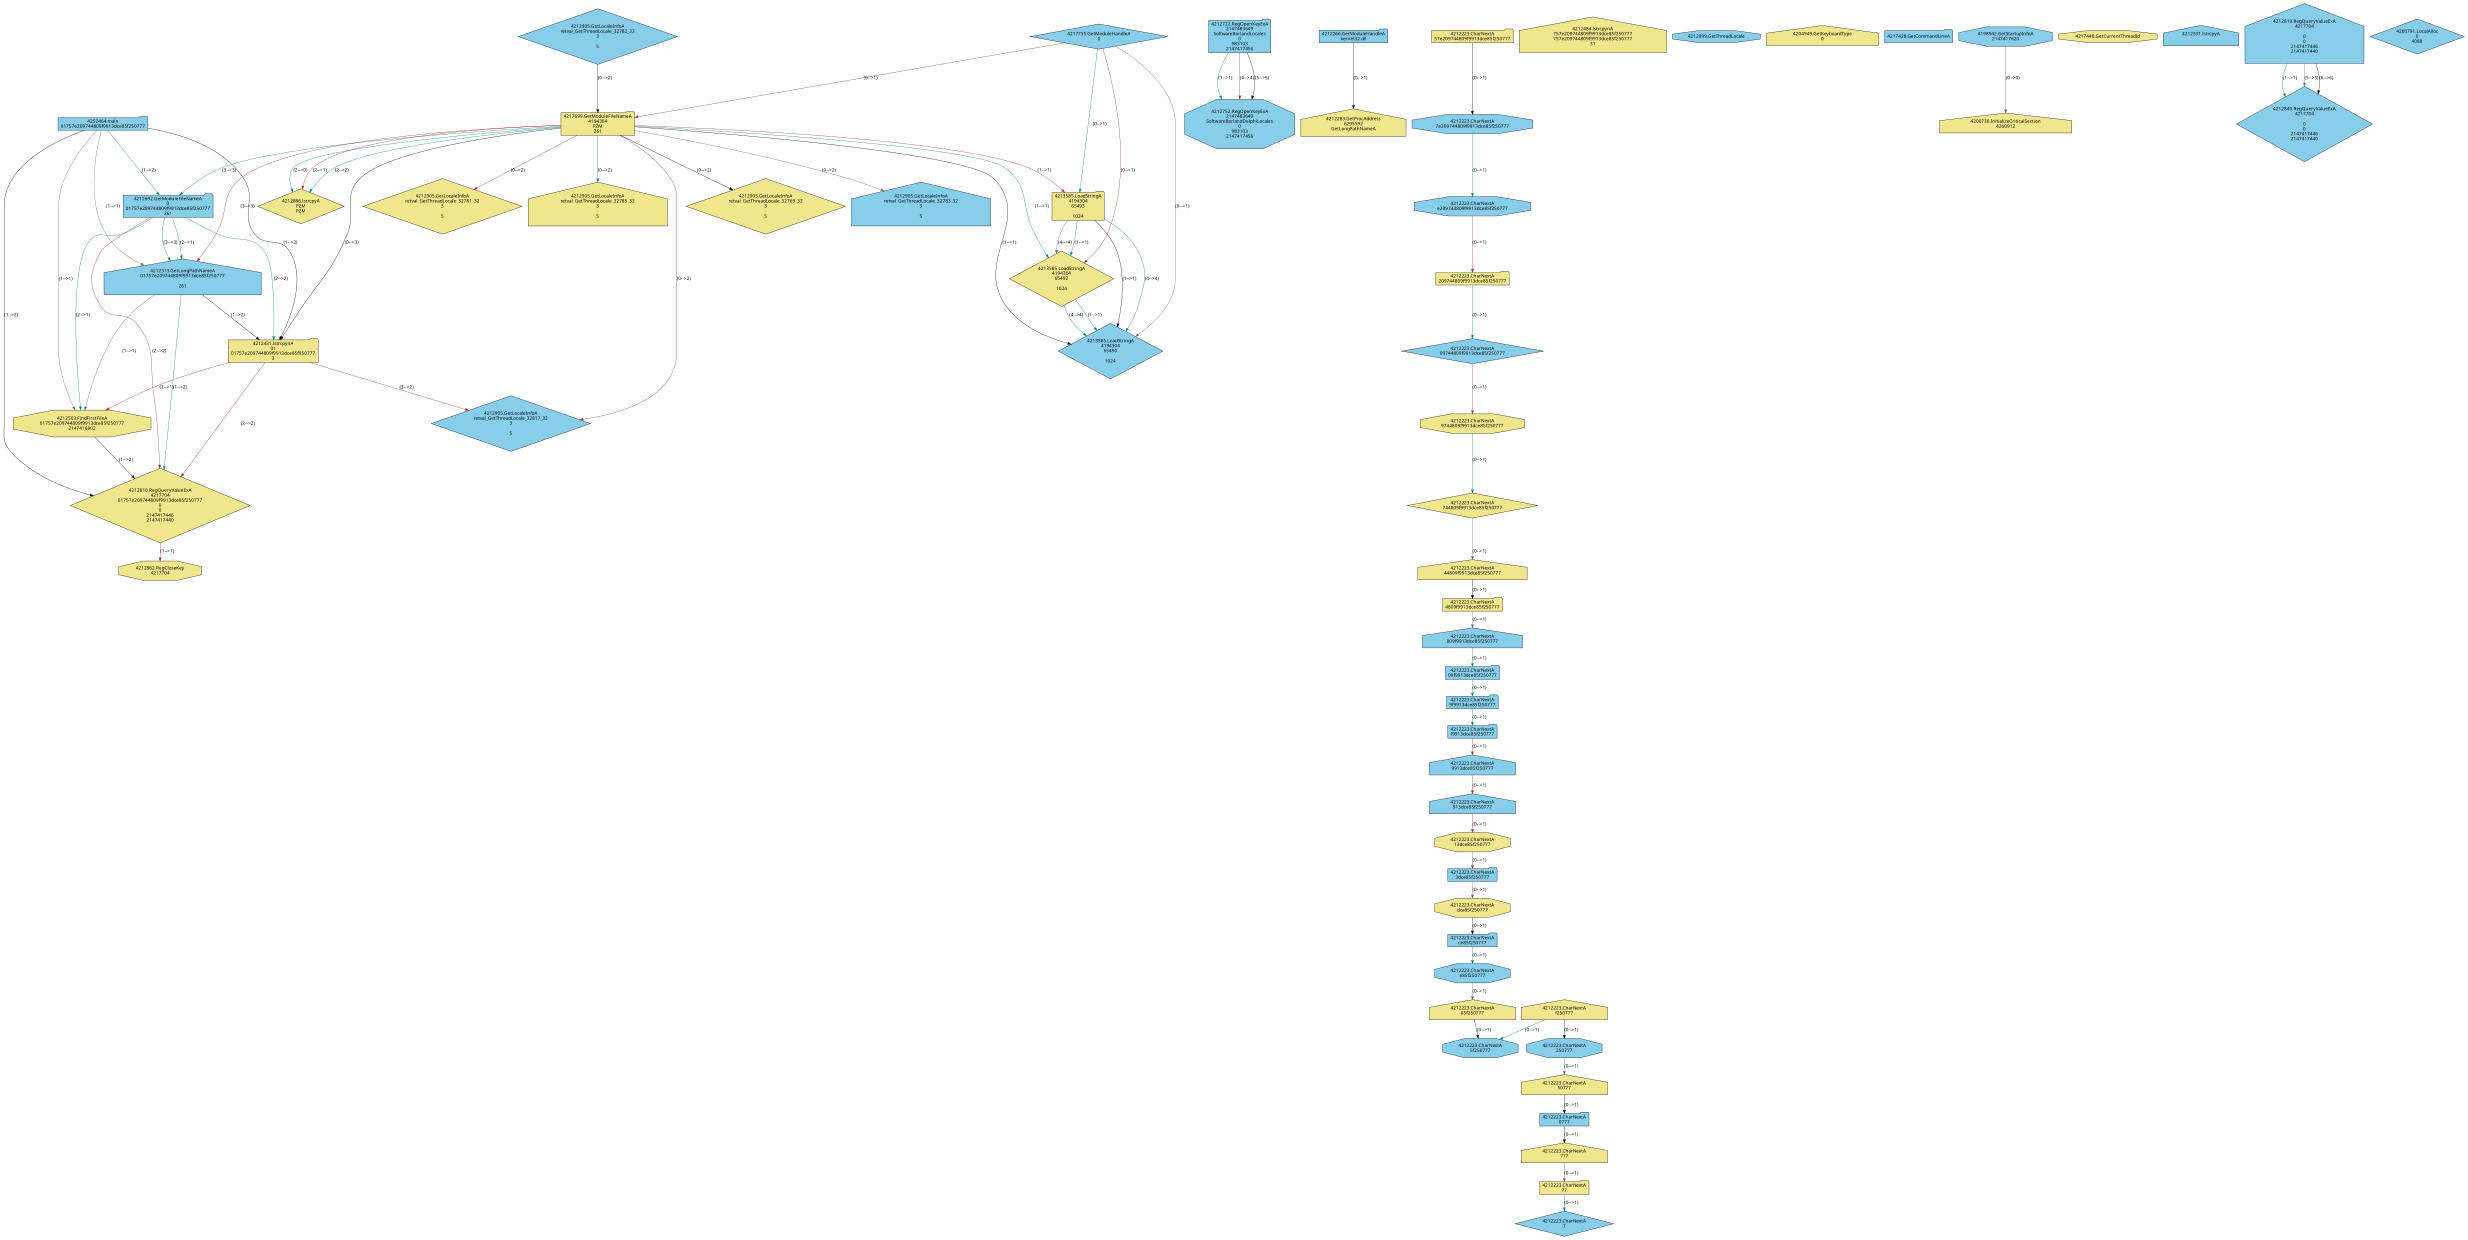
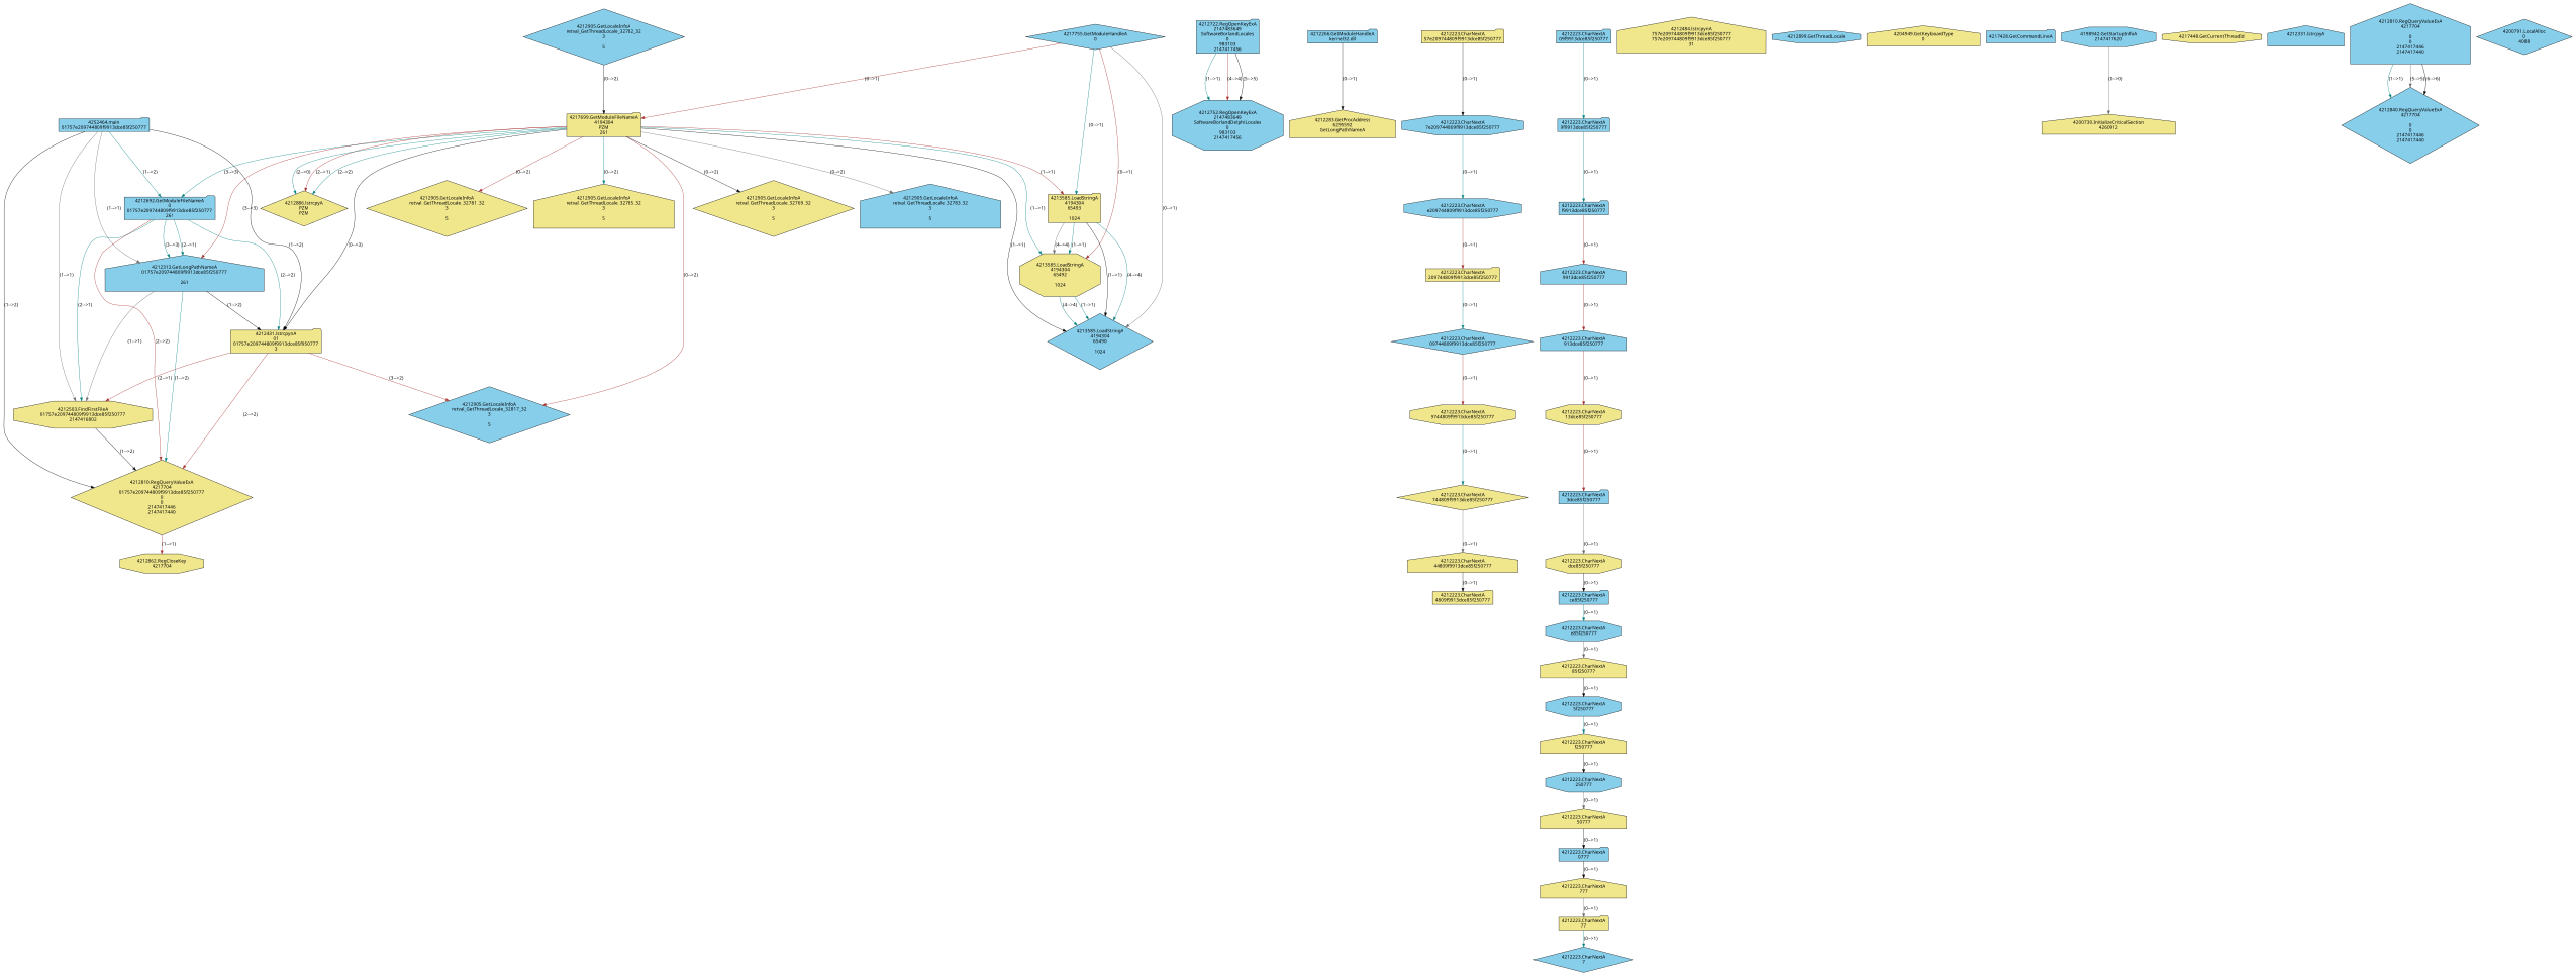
  digraph {
    fontname="Noto Sans"
    node [fillcolor=skyblue fontname="Noto Sans" shape=folder style=filled]
    edge [color=teal fontname="Noto Sans"]
    n1 [label="4252464.main\n01757e209744809f9913dce85f250777"]
    n2 [label="4212692.GetModuleFileNameA\n0\n01757e209744809f9913dce85f250777\n261"]
    n3 [label="4212313.GetLongPathNameA\n01757e209744809f9913dce85f250777\n\n261" shape=house]
    n4 [fillcolor=khaki label="4212431.lstrcpynA\n01\n01757e209744809f9913dce85f950777\n3"]
    n5 [fillcolor=khaki label="4212503.FindFirstFileA\n01757e209744809f9913dce85f250777\n2147416802" shape=octagon]
    n6 [fillcolor=khaki label="4212810.RegQueryValueExA\n4217704\n01757e209744809f9913dce85f250777\n0\n0\n2147417446\n2147417440" shape=diamond]
    n7 [label="4212905.GetLocaleInfoA\nretval_GetThreadLocale_32817_32\n3\n\n5" shape=diamond]
    n8 [fillcolor=khaki label="4212862.RegCloseKey\n4217704" shape=octagon]
    n9 [label="4217755.GetModuleHandleA\n0" shape=diamond]
    n10 [fillcolor=khaki label="4217699.GetModuleFileNameA\n4194304\nPZM\n261"]
    n11 [fillcolor=khaki label="4213585.LoadStringA\n4194304\n65493\n\n1024"]
-   n12 [fillcolor=khaki label="4213585.LoadStringA\n4194304\n65492\n\n1024" shape=diamond]
+   n12 [fillcolor=khaki label="4213585.LoadStringA\n4194304\n65492\n\n1024" shape=octagon]
    n13 [label="4213585.LoadStringA\n4194304\n65490\n\n1024" shape=diamond]
    n14 [fillcolor=khaki label="4212886.lstrcpyA\nPZM\nPZM" shape=diamond]
    n15 [fillcolor=khaki label="4212905.GetLocaleInfoA\nretval_GetThreadLocale_32781_32\n3\n\n5" shape=diamond]
    n16 [fillcolor=khaki label="4212905.GetLocaleInfoA\nretval_GetThreadLocale_32785_32\n3\n\n5" shape=house]
    n17 [fillcolor=khaki label="4212905.GetLocaleInfoA\nretval_GetThreadLocale_32769_32\n3\n\n5" shape=diamond]
    n18 [label="4212905.GetLocaleInfoA\nretval_GetThreadLocale_32783_32\n3\n\n5" shape=house]
    n19 [label="4212905.GetLocaleInfoA\nretval_GetThreadLocale_32782_32\n3\n\n5" shape=diamond]
    n20 [label="4212722.RegOpenKeyExA\n2147483649\nSoftware\Borland\Locales\n0\n983103\n2147417456"]
    n21 [label="4212752.RegOpenKeyExA\n2147483649\nSoftware\Borland\Delphi\Locales\n0\n983103\n2147417456" shape=octagon]
    n22 [label="4212266.GetModuleHandleA\nkernel32.dll"]
    n23 [fillcolor=khaki label="4212283.GetProcAddress\n6295592\nGetLongPathNameA" shape=house]
    n24 [fillcolor=khaki label="4212223.CharNextA\n57e209744809f9913dce85f250777"]
    n25 [label="4212223.CharNextA\n7e209744809f9913dce85f250777" shape=octagon]
    n26 [label="4212223.CharNextA\ne209744809f9913dce85f250777" shape=octagon]
    n27 [fillcolor=khaki label="4212223.CharNextA\n209744809f9913dce85f250777"]
    n28 [label="4212223.CharNextA\n09744809f9913dce85f250777" shape=diamond]
    n29 [fillcolor=khaki label="4212223.CharNextA\n9744809f9913dce85f250777" shape=octagon]
    n30 [fillcolor=khaki label="4212223.CharNextA\n744809f9913dce85f250777" shape=diamond]
    n31 [fillcolor=khaki label="4212223.CharNextA\n44809f9913dce85f250777" shape=house]
    n32 [fillcolor=khaki label="4212223.CharNextA\n4809f9913dce85f250777"]
-   n33 [label="4212223.CharNextA\n809f9913dce85f250777" shape=house]
    n34 [label="4212223.CharNextA\n09f9913dce85f250777"]
    n35 [label="4212223.CharNextA\n9f9913dce85f250777"]
    n36 [label="4212223.CharNextA\nf9913dce85f250777"]
    n37 [label="4212223.CharNextA\n9913dce85f250777" shape=house]
    n38 [label="4212223.CharNextA\n913dce85f250777" shape=house]
    n39 [fillcolor=khaki label="4212223.CharNextA\n13dce85f250777" shape=octagon]
    n40 [label="4212223.CharNextA\n3dce85f250777"]
    n41 [fillcolor=khaki label="4212223.CharNextA\ndce85f250777" shape=octagon]
    n42 [label="4212223.CharNextA\nce85f250777"]
    n43 [label="4212223.CharNextA\ne85f250777" shape=octagon]
    n44 [fillcolor=khaki label="4212223.CharNextA\n85f250777" shape=house]
    n45 [label="4212223.CharNextA\n5f250777" shape=octagon]
    n46 [fillcolor=khaki label="4212223.CharNextA\nf250777" shape=house]
    n47 [label="4212223.CharNextA\n250777" shape=octagon]
    n48 [fillcolor=khaki label="4212223.CharNextA\n50777" shape=house]
    n49 [label="4212223.CharNextA\n0777"]
    n50 [fillcolor=khaki label="4212223.CharNextA\n777" shape=house]
    n51 [fillcolor=khaki label="4212223.CharNextA\n77"]
    n52 [label="4212223.CharNextA\n7" shape=diamond]
    n53 [fillcolor=khaki label="4212484.lstrcpynA\n757e209744809f9913dce85f250777\n757e209744809f9913dce85f250777\n31" shape=house]
    n54 [label="4212899.GetThreadLocale\n" shape=octagon]
    n55 [fillcolor=khaki label="4204949.GetKeyboardType\n0" shape=house]
    n56 [label="4217428.GetCommandLineA\n"]
    n57 [label="4198942.GetStartupInfoA\n2147417620" shape=octagon]
    n58 [fillcolor=khaki label="4200730.InitializeCriticalSection\n4260912" shape=house]
    n59 [fillcolor=khaki label="4217448.GetCurrentThreadId\n" shape=octagon]
    n60 [label="4212331.lstrcpyA\n\n" shape=house]
    n61 [label="4212810.RegQueryValueExA\n4217704\n\n0\n0\n2147417446\n2147417440" shape=house]
    n62 [label="4212840.RegQueryValueExA\n4217704\n\n0\n0\n2147417446\n2147417440" shape=diamond]
    n63 [label="4200791.LocalAlloc\n0\n4088" shape=diamond]
    n1 -> n2 [label="(1-->2)"]
    n1 -> n3 [color=gray40 label="(1-->1)"]
    n1 -> n4 [color=black label="(1-->2)"]
    n1 -> n5 [color=gray40 label="(1-->1)"]
    n1 -> n6 [color=black label="(1-->2)"]
    n2 -> n3 [label="(2-->1)"]
    n2 -> n3 [label="(3-->3)"]
    n2 -> n4 [label="(2-->2)"]
    n2 -> n5 [label="(2-->1)"]
    n2 -> n6 [color=brown label="(2-->2)"]
    n3 -> n4 [color=black label="(1-->2)"]
    n3 -> n5 [color=gray40 label="(1-->1)"]
    n3 -> n6 [label="(1-->2)"]
    n4 -> n5 [color=brown label="(2-->1)"]
    n4 -> n6 [color=brown label="(2-->2)"]
    n4 -> n7 [color=brown label="(3-->2)"]
    n5 -> n6 [color=black label="(1-->2)"]
    n6 -> n8 [color=brown label="(1-->1)"]
    n9 -> n10 [color=brown label="(0-->1)"]
    n9 -> n11 [label="(0-->1)"]
    n9 -> n12 [color=brown label="(0-->1)"]
    n9 -> n13 [color=gray40 label="(0-->1)"]
    n10 -> n2 [label="(3-->3)"]
    n10 -> n3 [color=brown label="(3-->3)"]
    n10 -> n4 [color=black label="(0-->3)"]
    n10 -> n7 [color=brown label="(0-->2)"]
    n10 -> n11 [color=brown label="(1-->1)"]
    n10 -> n12 [label="(1-->1)"]
    n10 -> n13 [color=black label="(1-->1)"]
    n10 -> n14 [color=brown label="(2-->1)"]
    n10 -> n14 [label="(2-->2)"]
    n10 -> n14 [label="(2-->0)"]
    n10 -> n15 [color=brown label="(0-->2)"]
    n10 -> n16 [label="(0-->2)"]
    n10 -> n17 [color=black label="(0-->2)"]
    n10 -> n18 [color=gray40 label="(0-->2)"]
    n11 -> n12 [label="(1-->1)"]
    n11 -> n12 [color=gray40 label="(4-->4)"]
    n11 -> n13 [color=black label="(1-->1)"]
    n11 -> n13 [label="(4-->4)"]
    n12 -> n13 [label="(1-->1)"]
    n12 -> n13 [label="(4-->4)"]
    n19 -> n10 [color=black label="(0-->2)"]
    n20 -> n21 [label="(1-->1)"]
    n20 -> n21 [color=brown label="(4-->4)"]
    n20 -> n21 [color=black label="(5-->5)"]
    n22 -> n23 [color=black label="(0-->1)"]
    n24 -> n25 [color=black label="(0-->1)"]
    n25 -> n26 [label="(0-->1)"]
    n26 -> n27 [color=brown label="(0-->1)"]
    n27 -> n28 [label="(0-->1)"]
    n28 -> n29 [color=brown label="(0-->1)"]
    n29 -> n30 [label="(0-->1)"]
    n30 -> n31 [color=gray40 label="(0-->1)"]
    n31 -> n32 [color=black label="(0-->1)"]
-   n32 -> n33 [color=gray40 label="(0-->1)"]
-   n33 -> n34 [label="(0-->1)"]
    n34 -> n35 [label="(0-->1)"]
    n35 -> n36 [label="(0-->1)"]
    n36 -> n37 [color=brown label="(0-->1)"]
    n37 -> n38 [color=brown label="(0-->1)"]
    n38 -> n39 [color=brown label="(0-->1)"]
    n39 -> n40 [color=brown label="(0-->1)"]
    n40 -> n41 [color=gray40 label="(0-->1)"]
    n41 -> n42 [color=black label="(0-->1)"]
    n42 -> n43 [label="(0-->1)"]
    n43 -> n44 [color=gray40 label="(0-->1)"]
    n44 -> n45 [color=black label="(0-->1)"]
-   n46 -> n45 [label="(0-->1)"]
+   n45 -> n46 [label="(0-->1)"]
    n46 -> n47 [color=black label="(0-->1)"]
    n47 -> n48 [color=gray40 label="(0-->1)"]
    n48 -> n49 [color=black label="(0-->1)"]
    n49 -> n50 [color=black label="(0-->1)"]
    n50 -> n51 [color=gray40 label="(0-->1)"]
    n51 -> n52 [label="(0-->1)"]
    n57 -> n58 [color=gray40 label="(0-->0)"]
    n61 -> n62 [label="(1-->1)"]
    n61 -> n62 [color=gray40 label="(5-->5)"]
    n61 -> n62 [color=black label="(6-->6)"]
  }
